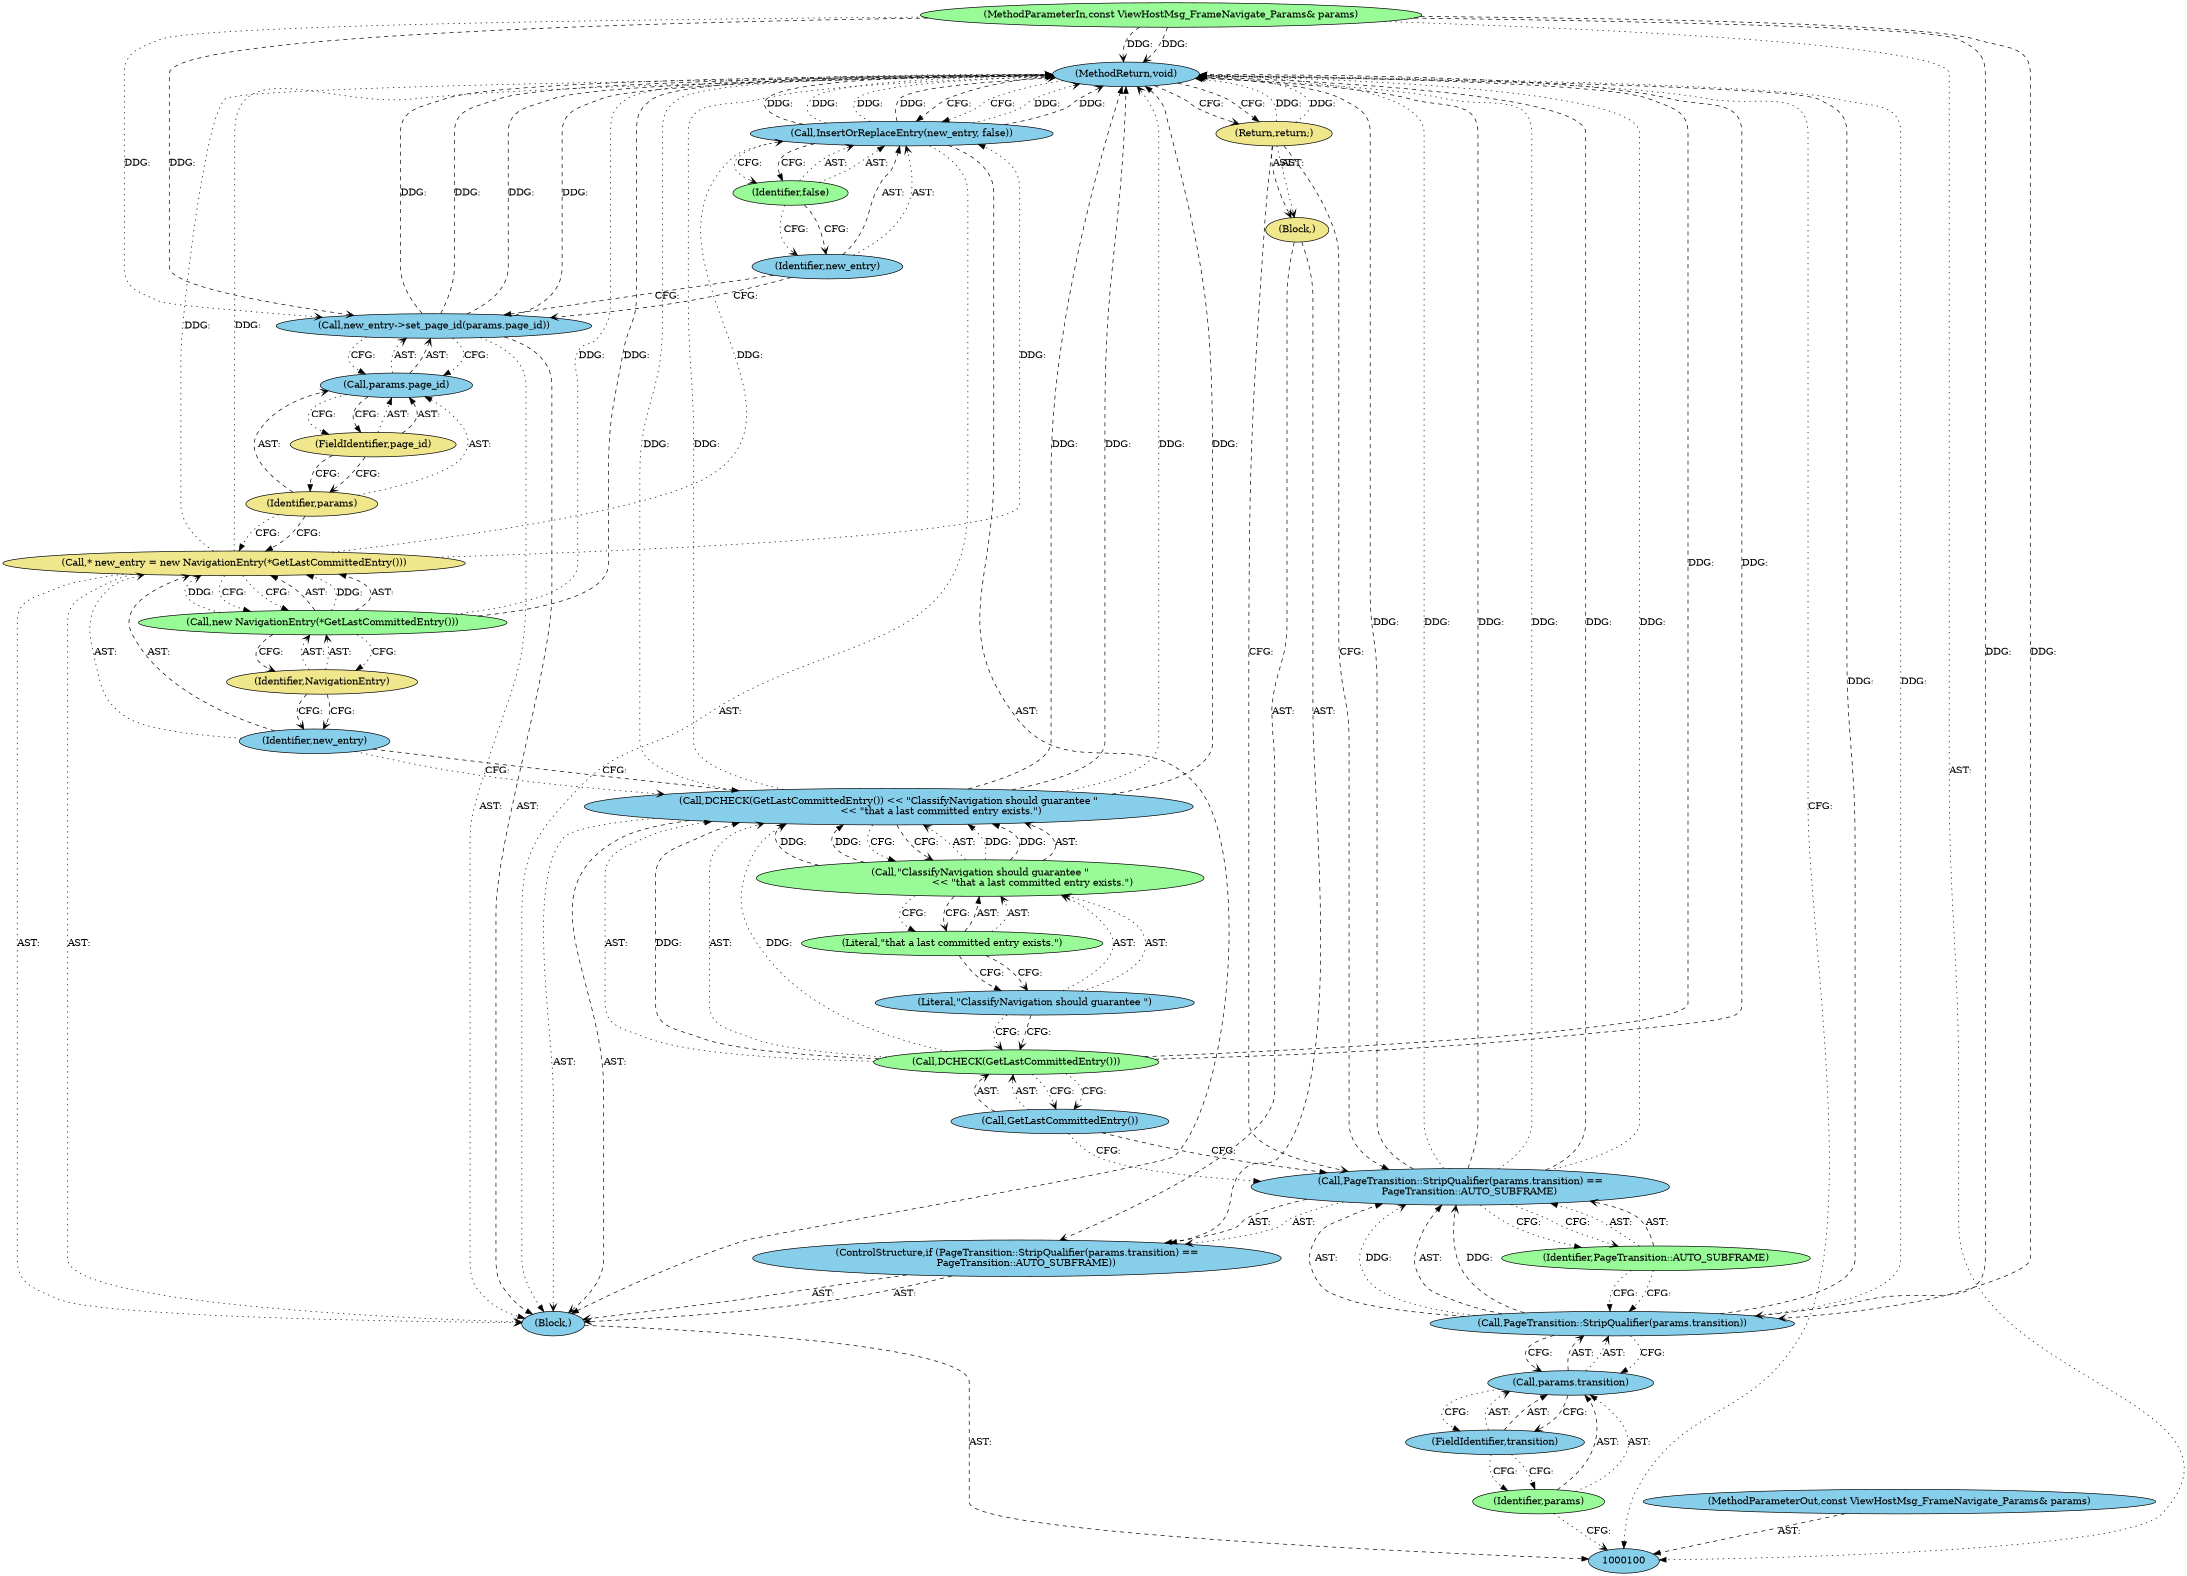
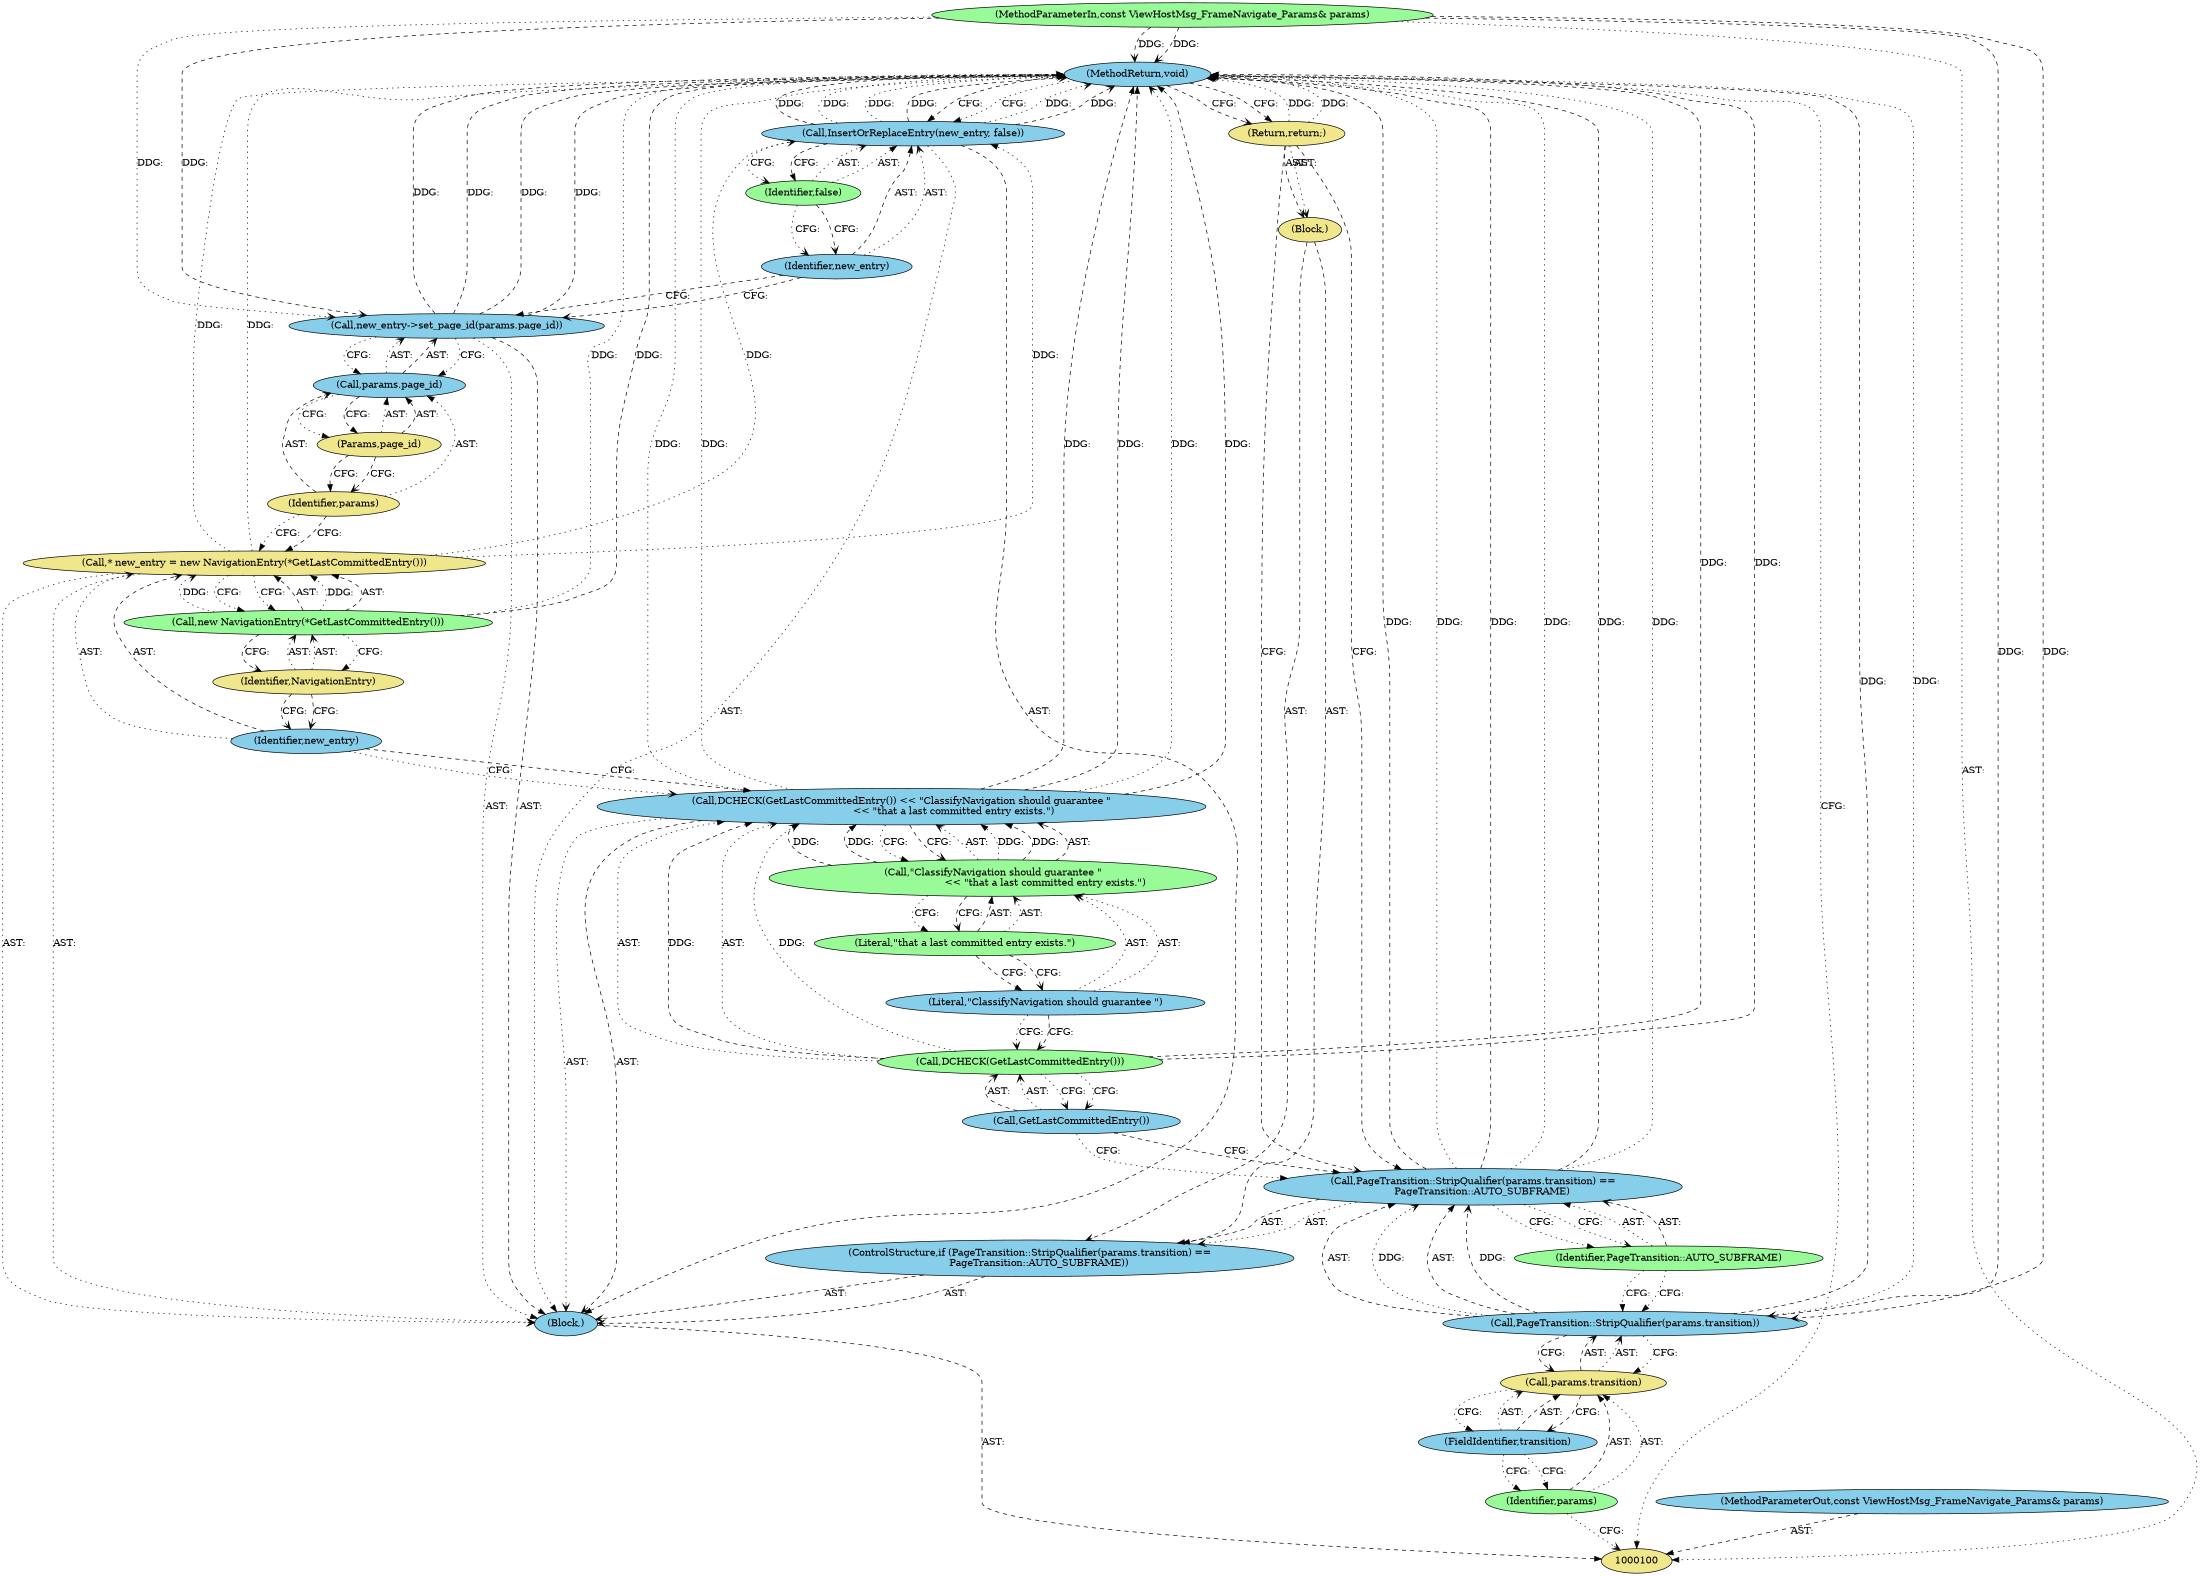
  digraph {
    node [fillcolor=skyblue style=filled]
    edge [arrowhead=normal style=dashed]
    n1 [label="(MethodReturn,void)"]
    n2 [label="(Call,InsertOrReplaceEntry(new_entry, false))"]
    n3 [fillcolor=khaki label="(Return,return;)"]
-   1000100
+   1000100 [fillcolor=khaki]
    n5 [label="(Block,)"]
    n6 [fillcolor=palegreen label="(Identifier,false)"]
    n7 [label="(Call,PageTransition::StripQualifier(params.transition) ==\n      PageTransition::AUTO_SUBFRAME)"]
    n8 [fillcolor=khaki label="(Block,)"]
    n9 [fillcolor=khaki label="(Call,* new_entry = new NavigationEntry(*GetLastCommittedEntry()))"]
    n10 [fillcolor=palegreen label="(Call,new NavigationEntry(*GetLastCommittedEntry()))"]
    n11 [fillcolor=khaki label="(Identifier,NavigationEntry)"]
    n12 [label="(Identifier,new_entry)"]
    n13 [label="(Call,DCHECK(GetLastCommittedEntry()) << \"ClassifyNavigation should guarantee \"\n                                  << \"that a last committed entry exists.\")"]
    n14 [fillcolor=palegreen label="(Call,\"ClassifyNavigation should guarantee \"\n                                  << \"that a last committed entry exists.\")"]
    n15 [label="(Call,new_entry->set_page_id(params.page_id))"]
    n16 [label="(Call,params.page_id)"]
-   n17 [fillcolor=khaki label="(FieldIdentifier,page_id)"]
+   n17 [fillcolor=khaki label="(Params,page_id)"]
    n18 [fillcolor=khaki label="(Identifier,params)"]
    n19 [label="(Identifier,new_entry)"]
    n20 [fillcolor=palegreen label="(MethodParameterIn,const ViewHostMsg_FrameNavigate_Params& params)"]
    n21 [label="(Call,PageTransition::StripQualifier(params.transition))"]
-   n22 [label="(Call,params.transition)"]
+   n22 [fillcolor=khaki label="(Call,params.transition)"]
    n23 [label="(MethodParameterOut,const ViewHostMsg_FrameNavigate_Params& params)"]
    n24 [label="(ControlStructure,if (PageTransition::StripQualifier(params.transition) ==\n      PageTransition::AUTO_SUBFRAME))"]
    n25 [label="(FieldIdentifier,transition)"]
    n26 [fillcolor=palegreen label="(Identifier,params)"]
    n27 [fillcolor=palegreen label="(Identifier,PageTransition::AUTO_SUBFRAME)"]
    n28 [fillcolor=palegreen label="(Literal,\"that a last committed entry exists.\")"]
    n29 [fillcolor=palegreen label="(Call,DCHECK(GetLastCommittedEntry()))"]
    n30 [label="(Call,GetLastCommittedEntry())"]
    n31 [label="(Literal,\"ClassifyNavigation should guarantee \")"]
    n1 -> n2 [label="CFG: "]
    n1 -> n2 [label="CFG: " style=dotted]
    n1 -> n3 [arrowhead=vee label="CFG: "]
    n1 -> n3 [label="CFG: "]
    n1 -> 1000100 [label="CFG: " style=dotted]
    n2 -> n1 [arrowhead=vee label="DDG: " style=dotted]
    n2 -> n1 [arrowhead=vee label="DDG: "]
    n2 -> n1 [label="DDG: "]
    n2 -> n1 [arrowhead=vee label="DDG: " style=dotted]
    n2 -> n1 [arrowhead=vee label="DDG: " style=dotted]
    n2 -> n1 [arrowhead=vee label="DDG: "]
    n2 -> n5 [label="AST: " style=dotted]
    n2 -> n5 [label="AST: "]
    n2 -> n6 [arrowhead=vee label="CFG: " style=dotted]
    n2 -> n6 [label="CFG: "]
    n3 -> n1 [label="DDG: " style=dotted]
    n3 -> n1 [arrowhead=vee label="DDG: " style=dotted]
    n3 -> n7 [arrowhead=vee label="CFG: "]
    n3 -> n7 [label="CFG: "]
    n3 -> n8 [arrowhead=vee label="AST: " style=dotted]
    n3 -> n8 [arrowhead=vee label="AST: "]
    n5 -> 1000100 [label="AST: "]
    n6 -> n2 [arrowhead=vee label="AST: " style=dotted]
    n6 -> n2 [label="AST: " style=dotted]
    n6 -> n19 [arrowhead=vee label="CFG: "]
    n6 -> n19 [arrowhead=vee label="CFG: " style=dotted]
    n7 -> n1 [label="DDG: "]
    n7 -> n1 [label="DDG: " style=dotted]
    n7 -> n1 [label="DDG: "]
    n7 -> n1 [arrowhead=vee label="DDG: " style=dotted]
    n7 -> n1 [arrowhead=vee label="DDG: "]
    n7 -> n1 [arrowhead=vee label="DDG: " style=dotted]
    n7 -> n24 [arrowhead=vee label="AST: " style=dotted]
    n7 -> n24 [label="AST: "]
    n7 -> n27 [label="CFG: " style=dotted]
    n7 -> n27 [arrowhead=vee label="CFG: " style=dotted]
    n8 -> n24 [label="AST: "]
    n8 -> n24 [arrowhead=vee label="AST: "]
    n9 -> n1 [label="DDG: " style=dotted]
    n9 -> n1 [label="DDG: " style=dotted]
    n9 -> n2 [label="DDG: " style=dotted]
    n9 -> n2 [arrowhead=vee label="DDG: " style=dotted]
    n9 -> n5 [arrowhead=vee label="AST: " style=dotted]
    n9 -> n5 [arrowhead=vee label="AST: " style=dotted]
    n9 -> n10 [label="CFG: " style=dotted]
    n9 -> n10 [label="CFG: " style=dotted]
    n10 -> n1 [label="DDG: " style=dotted]
    n10 -> n1 [arrowhead=vee label="DDG: "]
    n10 -> n9 [label="AST: "]
    n10 -> n9 [label="DDG: " style=dotted]
    n10 -> n9 [label="AST: "]
    n10 -> n9 [arrowhead=vee label="DDG: " style=dotted]
    n10 -> n11 [label="CFG: " style=dotted]
    n10 -> n11 [arrowhead=vee label="CFG: "]
    n11 -> n10 [arrowhead=vee label="AST: " style=dotted]
    n11 -> n10 [arrowhead=vee label="AST: " style=dotted]
    n11 -> n12 [arrowhead=vee label="CFG: "]
    n11 -> n12 [arrowhead=vee label="CFG: "]
    n12 -> n9 [arrowhead=vee label="AST: " style=dotted]
    n12 -> n9 [arrowhead=vee label="AST: "]
    n12 -> n13 [label="CFG: "]
    n12 -> n13 [arrowhead=vee label="CFG: " style=dotted]
    n13 -> n1 [label="DDG: " style=dotted]
    n13 -> n1 [label="DDG: " style=dotted]
    n13 -> n1 [label="DDG: "]
    n13 -> n1 [label="DDG: "]
    n13 -> n1 [arrowhead=vee label="DDG: " style=dotted]
    n13 -> n1 [label="DDG: "]
    n13 -> n5 [arrowhead=vee label="AST: " style=dotted]
    n13 -> n5 [arrowhead=vee label="AST: "]
    n13 -> n14 [label="CFG: " style=dotted]
    n13 -> n14 [arrowhead=vee label="CFG: "]
    n14 -> n13 [arrowhead=vee label="AST: " style=dotted]
    n14 -> n13 [label="DDG: " style=dotted]
    n14 -> n13 [label="DDG: "]
    n14 -> n13 [arrowhead=vee label="AST: "]
    n14 -> n13 [arrowhead=vee label="DDG: "]
    n14 -> n13 [label="DDG: "]
    n14 -> n28 [label="CFG: " style=dotted]
    n14 -> n28 [arrowhead=vee label="CFG: "]
    n15 -> n1 [label="DDG: "]
    n15 -> n1 [label="DDG: "]
    n15 -> n1 [label="DDG: "]
    n15 -> n1 [label="DDG: "]
    n15 -> n5 [label="AST: " style=dotted]
    n15 -> n5 [label="AST: "]
    n15 -> n16 [label="CFG: " style=dotted]
    n15 -> n16 [label="CFG: " style=dotted]
    n16 -> n15 [arrowhead=vee label="AST: " style=dotted]
    n16 -> n15 [arrowhead=vee label="AST: "]
    n16 -> n17 [label="CFG: " style=dotted]
    n16 -> n17 [label="CFG: "]
    n17 -> n16 [label="AST: " style=dotted]
    n17 -> n16 [label="AST: "]
    n17 -> n18 [arrowhead=vee label="CFG: "]
    n17 -> n18 [label="CFG: "]
    n18 -> n9 [label="CFG: "]
    n18 -> n9 [label="CFG: " style=dotted]
    n18 -> n16 [label="AST: " style=dotted]
    n18 -> n16 [arrowhead=vee label="AST: "]
    n19 -> n2 [label="AST: "]
    n19 -> n2 [arrowhead=vee label="AST: " style=dotted]
    n19 -> n15 [label="CFG: "]
    n19 -> n15 [arrowhead=vee label="CFG: "]
    n20 -> n1 [arrowhead=vee label="DDG: "]
    n20 -> n1 [arrowhead=vee label="DDG: "]
    n20 -> 1000100 [label="AST: " style=dotted]
    n20 -> n15 [arrowhead=vee label="DDG: " style=dotted]
    n20 -> n15 [arrowhead=vee label="DDG: "]
    n20 -> n21 [arrowhead=vee label="DDG: "]
    n20 -> n21 [arrowhead=vee label="DDG: "]
    n21 -> n1 [label="DDG: "]
    n21 -> n1 [label="DDG: " style=dotted]
    n21 -> n7 [label="AST: "]
    n21 -> n7 [arrowhead=vee label="DDG: " style=dotted]
    n21 -> n7 [label="AST: "]
    n21 -> n7 [arrowhead=vee label="DDG: "]
    n21 -> n22 [label="CFG: " style=dotted]
    n21 -> n22 [arrowhead=vee label="CFG: "]
    n22 -> n21 [arrowhead=vee label="AST: "]
    n22 -> n21 [arrowhead=vee label="AST: " style=dotted]
    n22 -> n25 [arrowhead=vee label="CFG: "]
    n22 -> n25 [label="CFG: " style=dotted]
    n23 -> 1000100 [label="AST: "]
    n24 -> n5 [arrowhead=vee label="AST: "]
    n24 -> n5 [arrowhead=vee label="AST: "]
    n25 -> n22 [arrowhead=vee label="AST: " style=dotted]
    n25 -> n22 [label="AST: "]
    n25 -> n26 [label="CFG: " style=dotted]
    n25 -> n26 [label="CFG: " style=dotted]
    n26 -> 1000100 [arrowhead=vee label="CFG: " style=dotted]
    n26 -> n22 [label="AST: "]
    n26 -> n22 [label="AST: " style=dotted]
    n27 -> n7 [label="AST: " style=dotted]
    n27 -> n7 [arrowhead=vee label="AST: "]
    n27 -> n21 [label="CFG: " style=dotted]
    n27 -> n21 [label="CFG: " style=dotted]
    n28 -> n14 [label="AST: "]
    n28 -> n14 [arrowhead=vee label="AST: " style=dotted]
    n28 -> n31 [label="CFG: "]
    n28 -> n31 [arrowhead=vee label="CFG: "]
    n29 -> n1 [label="DDG: "]
    n29 -> n1 [label="DDG: "]
    n29 -> n13 [label="AST: " style=dotted]
    n29 -> n13 [label="DDG: "]
    n29 -> n13 [arrowhead=vee label="AST: " style=dotted]
    n29 -> n13 [label="DDG: " style=dotted]
    n29 -> n30 [arrowhead=vee label="CFG: " style=dotted]
    n29 -> n30 [arrowhead=vee label="CFG: " style=dotted]
    n30 -> n7 [label="CFG: " style=dotted]
    n30 -> n7 [label="CFG: "]
    n30 -> n29 [arrowhead=vee label="AST: "]
    n30 -> n29 [arrowhead=vee label="AST: " style=dotted]
    n31 -> n14 [arrowhead=vee label="AST: " style=dotted]
    n31 -> n14 [arrowhead=vee label="AST: " style=dotted]
    n31 -> n29 [arrowhead=vee label="CFG: " style=dotted]
    n31 -> n29 [arrowhead=vee label="CFG: "]
  }
